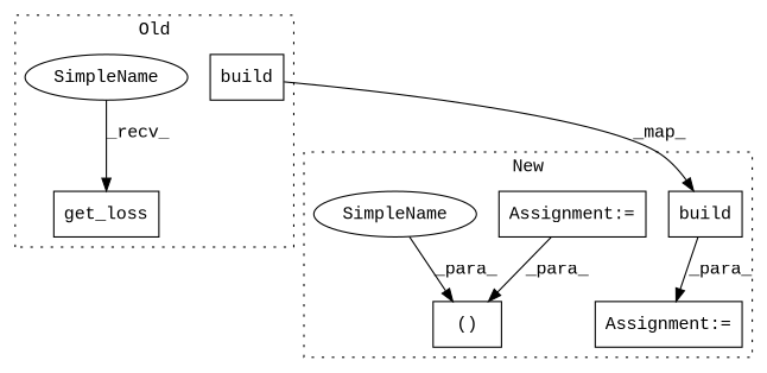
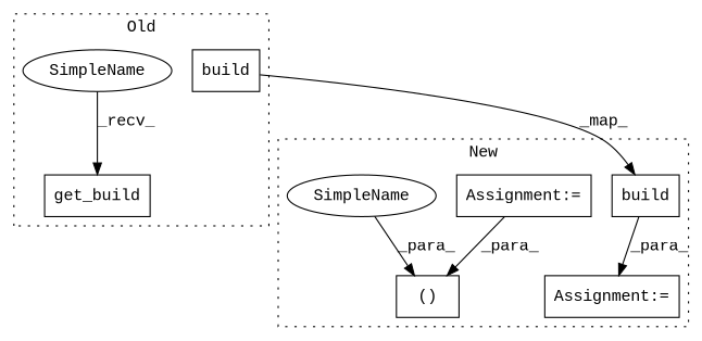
  digraph {
    fontname="Liberation Mono"
    node [a=32 l=7 s=2712 shape=box fontname="Liberation Mono"]
    edge [fontname="Liberation Mono"]
-   n1 [l=10 label=get_loss s=2638]
+   n1 [l=10 label=get_build s=2638]
    n2 [label=build s=2605]
    n3 [a=42 l=5 label=SimpleName s=2632 shape=ellipse]
    n4 [a=106 l=22 label="()"]
    n5 [a=7 l=4 label="Assignment:=" s=2494]
    n6 [label=build s=2742]
    n7 [a=7 l=2 label="Assignment:=" s=2734]
    n8 [a=42 l=5 label=SimpleName shape=ellipse]
    subgraph cluster_1 {
      label=Old
      style=dotted
      n1
      n2
      n3
    }
    subgraph cluster_2 {
      label=New
      style=dotted
      n4
      n5
      n6
      n7
      n8
    }
    n2 -> n6 [label=_map_]
    n3 -> n1 [label=_recv_]
    n5 -> n4 [label=_para_]
    n6 -> n7 [label=_para_]
    n8 -> n4 [label=_para_]
  }
